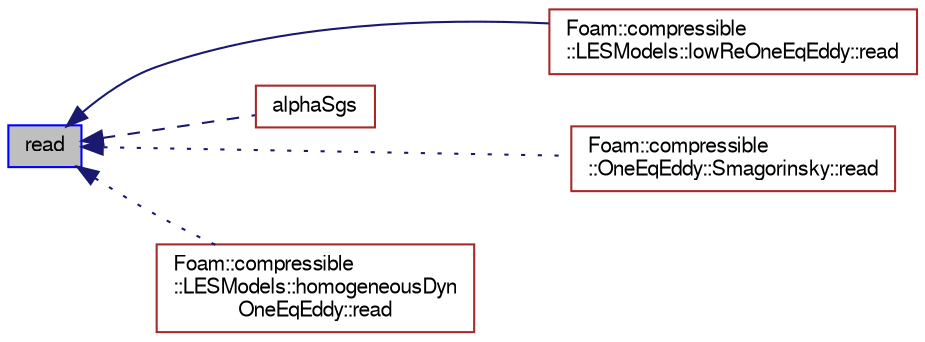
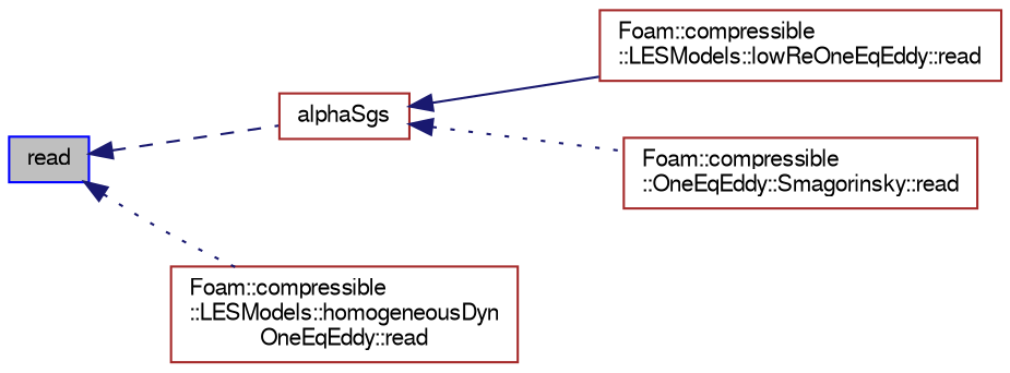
  digraph {
    rankdir=LR
    node [color=brown fontname=FreeSans fontsize=10 shape=record]
    edge [color=midnightblue dir=back fontname=FreeSans fontsize=10 labelfontname=FreeSans labelfontsize=10 style=dotted]
    n1 [color=blue fillcolor=grey75 fontcolor=black height=0.2 label=read style=filled width=0.4]
    n2 [height=0.2 label=alphaSgs width=0.4]
    n3 [height=0.2 label="Foam::compressible\l::LESModels::lowReOneEqEddy::read" width=0.4]
    n4 [height=0.2 label="Foam::compressible\l::OneEqEddy::Smagorinsky::read" width=0.4]
    n5 [height=0.2 label="Foam::compressible\l::LESModels::homogeneousDyn\lOneEqEddy::read" width=0.4]
    n1 -> n2 [style=dashed]
-   n1 -> n3 [style=solid]
-   n1 -> n4
+   n2 -> n3 [style=solid]
+   n2 -> n4
    n1 -> n5
  }
